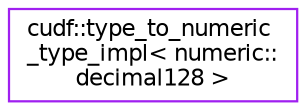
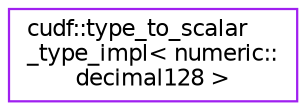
  digraph {
    rankdir=LR
-   n1 [color=purple fillcolor=white fontname=Helvetica fontsize=10 height=0.2 label="cudf::type_to_numeric\l_type_impl\< numeric::\ldecimal128 \>" shape=box style=filled width=0.4]
+   n1 [color=purple fillcolor=white fontname=Helvetica fontsize=10 height=0.2 label="cudf::type_to_scalar\l_type_impl\< numeric::\ldecimal128 \>" shape=box style=filled width=0.4]
  }
